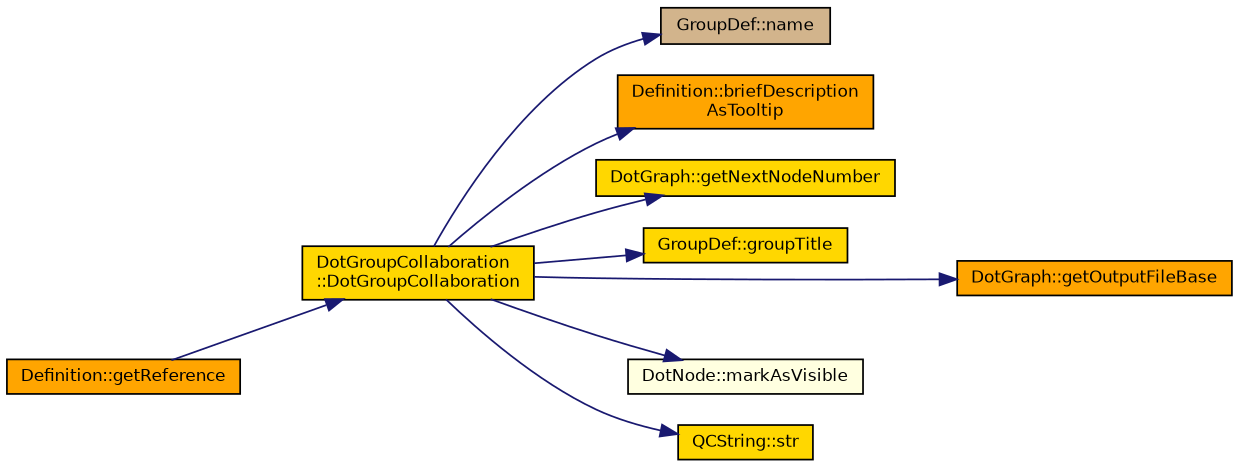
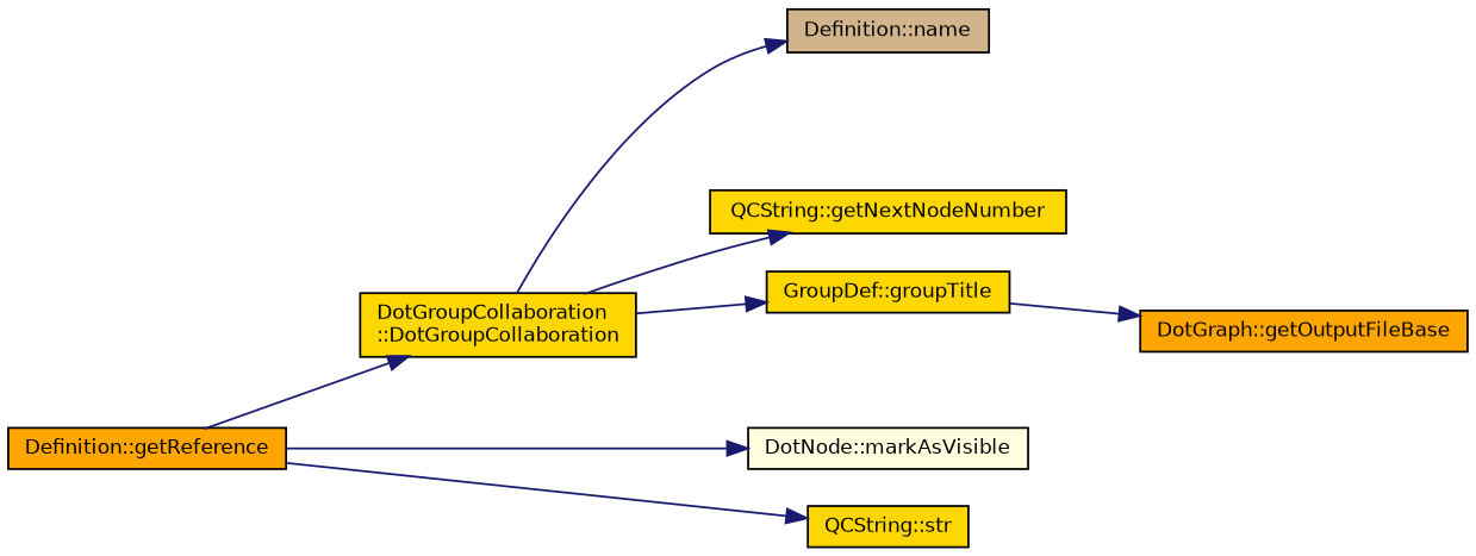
  digraph {
    rankdir=LR
    node [color=black fillcolor=gold fontname=Helvetica fontsize=10 shape=record style=filled]
    edge [color=midnightblue fontname=Helvetica fontsize=10 labelfontname=Helvetica labelfontsize=10 style=solid]
    n1 [fontcolor=black height=0.2 label="DotGroupCollaboration\l::DotGroupCollaboration" width=0.4]
-   n2 [fillcolor=orange height=0.2 label="Definition::briefDescription\lAsTooltip" width=0.4]
-   n3 [height=0.2 label="DotGraph::getNextNodeNumber" width=0.4]
+   n3 [height=0.2 label="QCString::getNextNodeNumber" width=0.4]
    n4 [fillcolor=orange height=0.2 label="DotGraph::getOutputFileBase" width=0.4]
    n5 [height=0.2 label="GroupDef::groupTitle" width=0.4]
    n6 [fillcolor=lightyellow height=0.2 label="DotNode::markAsVisible" width=0.4]
-   n7 [fillcolor=tan height=0.2 label="GroupDef::name" width=0.4]
+   n7 [fillcolor=tan height=0.2 label="Definition::name" width=0.4]
    n8 [height=0.2 label="QCString::str" width=0.4]
    n9 [fillcolor=orange height=0.2 label="Definition::getReference" width=0.4]
-   n1 -> n2
    n1 -> n3
-   n1 -> n4
+   n5 -> n4
    n1 -> n5
-   n1 -> n6
+   n9 -> n6
    n1 -> n7
-   n1 -> n8
+   n9 -> n8
    n9 -> n1
  }
